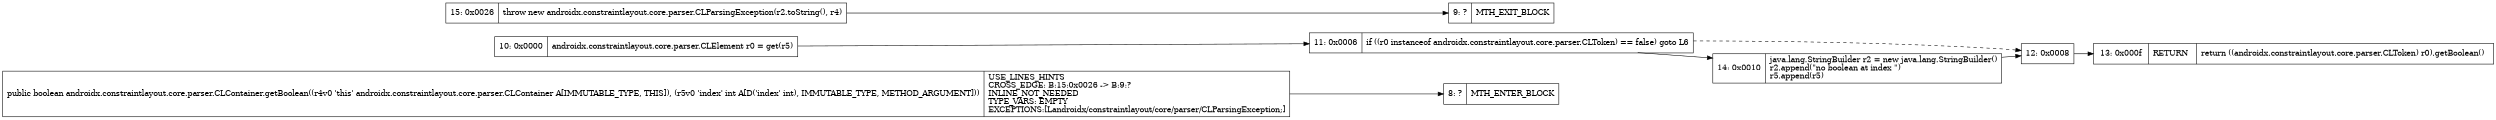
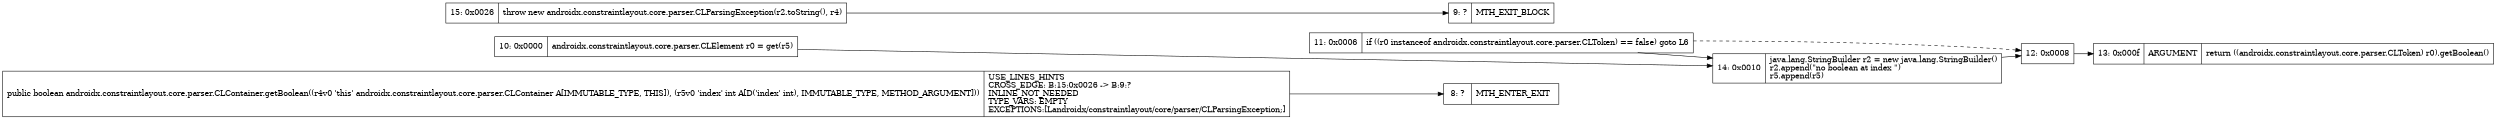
  digraph {
    rankdir=LR
    node [shape=record]
-   n1 [label="{8\:\ ?|MTH_ENTER_BLOCK\l}"]
+   n1 [label="{8\:\ ?|MTH_ENTER_EXIT\l}"]
    n2 [label="{10\:\ 0x0000|androidx.constraintlayout.core.parser.CLElement r0 = get(r5)\l}"]
    n3 [label="{11\:\ 0x0006|if ((r0 instanceof androidx.constraintlayout.core.parser.CLToken) == false) goto L6\l}"]
    n4 [label="{12\:\ 0x0008}"]
    n5 [label="{14\:\ 0x0010|java.lang.StringBuilder r2 = new java.lang.StringBuilder()\lr2.append(\"no boolean at index \")\lr5.append(r5)\l}"]
-   n6 [label="{13\:\ 0x000f|RETURN\l|return ((androidx.constraintlayout.core.parser.CLToken) r0).getBoolean()\l}"]
+   n6 [label="{13\:\ 0x000f|ARGUMENT\l|return ((androidx.constraintlayout.core.parser.CLToken) r0).getBoolean()\l}"]
    n7 [label="{9\:\ ?|MTH_EXIT_BLOCK\l}"]
    n8 [label="{15\:\ 0x0026|throw new androidx.constraintlayout.core.parser.CLParsingException(r2.toString(), r4)\l}"]
    n9 [label="{public boolean androidx.constraintlayout.core.parser.CLContainer.getBoolean((r4v0 'this' androidx.constraintlayout.core.parser.CLContainer A[IMMUTABLE_TYPE, THIS]), (r5v0 'index' int A[D('index' int), IMMUTABLE_TYPE, METHOD_ARGUMENT]))  | USE_LINES_HINTS\lCROSS_EDGE: B:15:0x0026 \-\> B:9:?\lINLINE_NOT_NEEDED\lTYPE_VARS: EMPTY\lEXCEPTIONS:[Landroidx\/constraintlayout\/core\/parser\/CLParsingException;]\l}"]
-   n2 -> n3
+   n2 -> n5
    n3 -> n4 [style=dashed]
    n3 -> n5
    n4 -> n6
    n5 -> n4
    n8 -> n7
    n9 -> n1
  }
